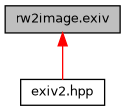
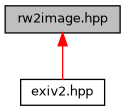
  digraph {
    fontname="DejaVu Sans"
    node [color=black fontname="DejaVu Sans" fontsize=10 shape=record style=filled]
-   n1 [fillcolor=grey75 fontcolor=black height=0.2 label="rw2image.exiv" width=0.4]
+   n1 [fillcolor=grey75 fontcolor=black height=0.2 label="rw2image.hpp" width=0.4]
    n2 [fillcolor=white height=0.2 label="exiv2.hpp" width=0.4]
    n1 -> n2 [color=red dir=back fontname="DejaVu Sans" fontsize=10 labelfontname=FreeSans labelfontsize=10 style=solid]
  }
